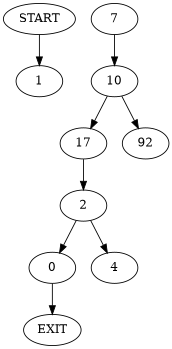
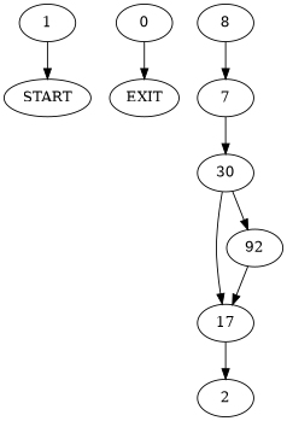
  digraph {
    n1 [label=START]
    1
    n3 [label=EXIT]
    n4 [label=0]
    2
-   4
    7
-   10
+   10 [label=30]
+   8
    n10 [label=17]
    n11 [label=92]
-   n1 -> 1
+   1 -> n1
    n4 -> n3
-   2 -> n4
-   2 -> 4
    7 -> 10
    10 -> n10
    10 -> n11
+   8 -> 7
    n10 -> 2
+   n11 -> n10
  }
